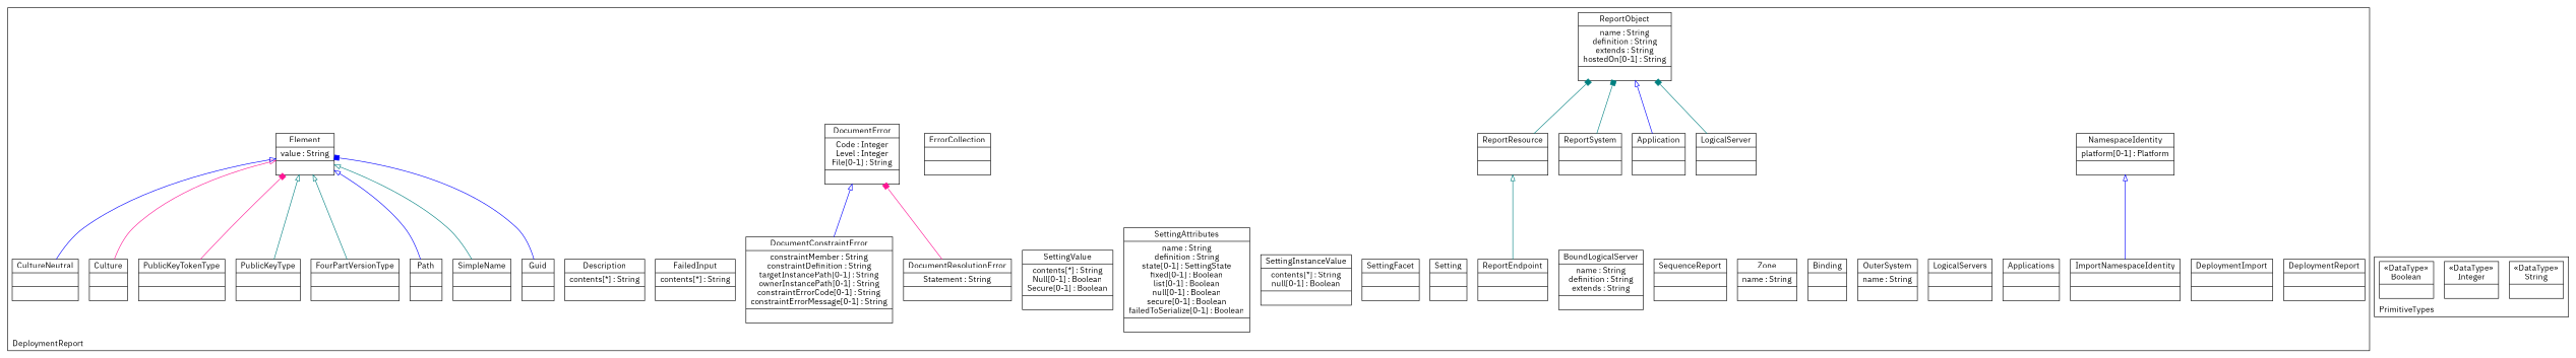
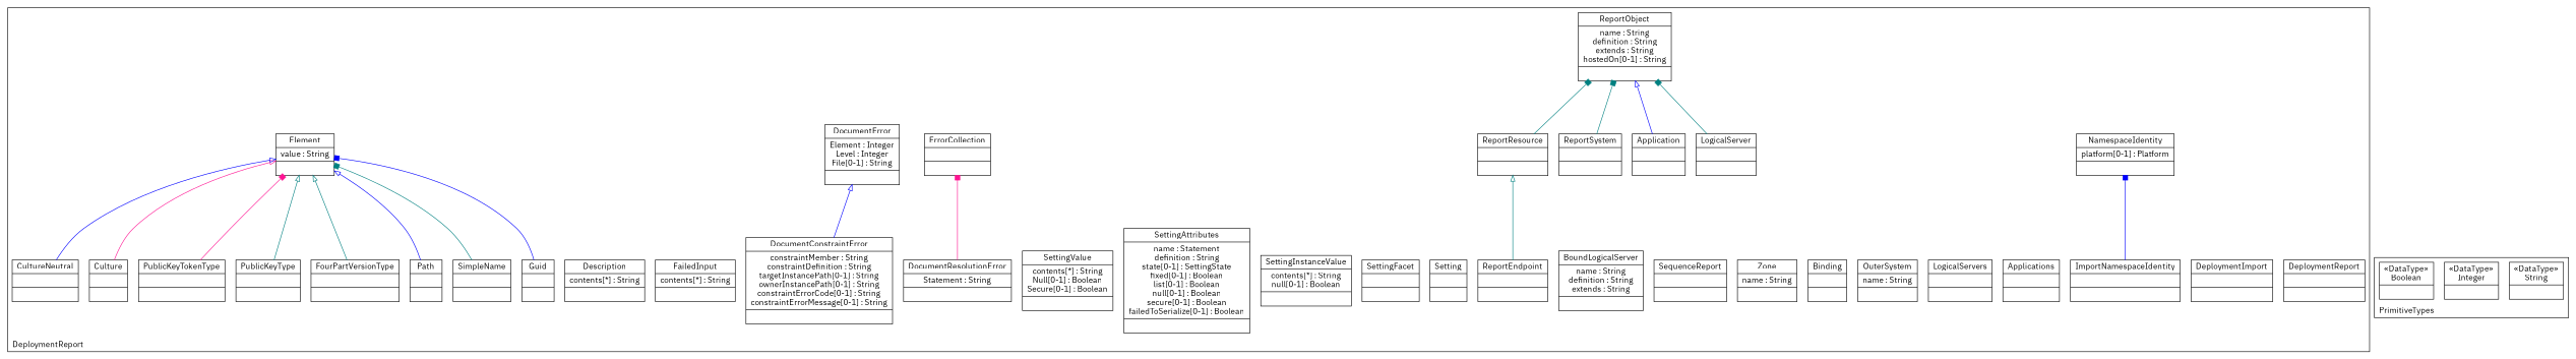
  digraph {
    compound=true
    fontname="IBM Plex Sans"
    labeljust=l
    labelloc=t
    nodeSep=0.75
    rankdir=BT
    node [fontname="IBM Plex Sans" shape=record]
    edge [arrowhead=onormal color=teal constraint=true fontname="IBM Plex Sans" group=Element minlen=2]
    n1 [label="{DeploymentReport| | }"]
    n2 [label="{DeploymentImport| | }"]
    n3 [label="{ImportNamespaceIdentity| | }"]
    n4 [label="{NamespaceIdentity|platform[0-1] : Platform| }"]
    n5 [label="{Applications| | }"]
    n6 [label="{LogicalServers| | }"]
    n7 [label="{OuterSystem|name : String| }"]
    n8 [label="{Binding| | }"]
    n9 [label="{Zone|name : String| }"]
    n10 [label="{ReportObject|name : String\ndefinition : String\nextends : String\nhostedOn[0-1] : String| }"]
    n11 [label="{SequenceReport| | }"]
    n12 [label="{BoundLogicalServer|name : String\ndefinition : String\nextends : String| }"]
    n13 [label="{LogicalServer| | }"]
    n14 [label="{Application| | }"]
    n15 [label="{ReportSystem| | }"]
    n16 [label="{ReportResource| | }"]
    n17 [label="{ReportEndpoint| | }"]
    n18 [label="{Setting| | }"]
    n19 [label="{SettingFacet| | }"]
    n20 [label="{SettingInstanceValue|contents[*] : String\nnull[0-1] : Boolean| }"]
-   n21 [label="{SettingAttributes|name : String\ndefinition : String\nstate[0-1] : SettingState\nfixed[0-1] : Boolean\nlist[0-1] : Boolean\nnull[0-1] : Boolean\nsecure[0-1] : Boolean\nfailedToSerialize[0-1] : Boolean| }"]
+   n21 [label="{SettingAttributes|name : Statement\ndefinition : String\nstate[0-1] : SettingState\nfixed[0-1] : Boolean\nlist[0-1] : Boolean\nnull[0-1] : Boolean\nsecure[0-1] : Boolean\nfailedToSerialize[0-1] : Boolean| }"]
    n22 [label="{SettingValue|contents[*] : String\nNull[0-1] : Boolean\nSecure[0-1] : Boolean| }"]
    n23 [label="{ErrorCollection| | }"]
-   n24 [label="{DocumentError|Code : Integer\nLevel : Integer\nFile[0-1] : String| }"]
+   n24 [label="{DocumentError|Element : Integer\nLevel : Integer\nFile[0-1] : String| }"]
    n25 [label="{DocumentResolutionError|Statement : String| }"]
    n26 [label="{DocumentConstraintError|constraintMember : String\nconstraintDefinition : String\ntargetInstancePath[0-1] : String\nownerInstancePath[0-1] : String\nconstraintErrorCode[0-1] : String\nconstraintErrorMessage[0-1] : String| }"]
    n27 [label="{FailedInput|contents[*] : String| }"]
    n28 [label="{Description|contents[*] : String| }"]
    n29 [label="{Guid| | }"]
    n30 [label="{Element|value : String| }"]
    n31 [label="{SimpleName| | }"]
    n32 [label="{Path| | }"]
    n33 [label="{FourPartVersionType| | }"]
    n34 [label="{PublicKeyType| | }"]
    n35 [label="{PublicKeyTokenType| | }"]
    n36 [label="{Culture| | }"]
    n37 [label="{CultureNeutral| | }"]
    n38 [label="{&#171;DataType&#187;\nString|}"]
    n39 [label="{&#171;DataType&#187;\nInteger|}"]
    n40 [label="{&#171;DataType&#187;\nBoolean|}"]
    subgraph cluster_1 {
      color=black
      label=DeploymentReport
      n1
      n2
      n3
      n4
      n5
      n6
      n7
      n8
      n9
      n10
      n11
      n12
      n13
      n14
      n15
      n16
      n17
      n18
      n19
      n20
      n21
      n22
      n23
      n24
      n25
      n26
      n27
      n28
      n29
      n30
      n31
      n32
      n33
      n34
      n35
      n36
      n37
    }
    subgraph cluster_2 {
      color=black
      label=PrimitiveTypes
      n38
      n39
      n40
    }
-   n3 -> n4 [color=blue group=NamespaceIdentity]
+   n3 -> n4 [arrowhead=box color=blue group=NamespaceIdentity]
    n13 -> n10 [arrowhead=box group=ReportObject]
    n14 -> n10 [color=blue group=ReportObject]
    n15 -> n10 [arrowhead=box group=ReportObject]
    n16 -> n10 [arrowhead=box group=ReportObject]
    n17 -> n16 [group=ReportObject]
-   n25 -> n24 [arrowhead=box color=deeppink group=DocumentError]
+   n25 -> n23 [arrowhead=box color=deeppink group=DocumentError]
    n26 -> n24 [color=blue group=DocumentError]
    n29 -> n30 [arrowhead=box color=blue]
-   n31 -> n30
+   n31 -> n30 [arrowhead=box]
    n32 -> n30 [color=blue]
    n33 -> n30
    n34 -> n30
    n35 -> n30 [arrowhead=box color=deeppink]
    n36 -> n30 [color=deeppink]
    n37 -> n30 [color=blue]
  }
